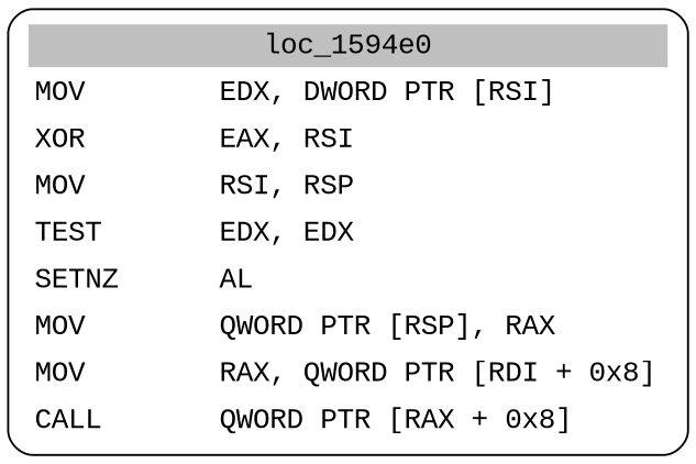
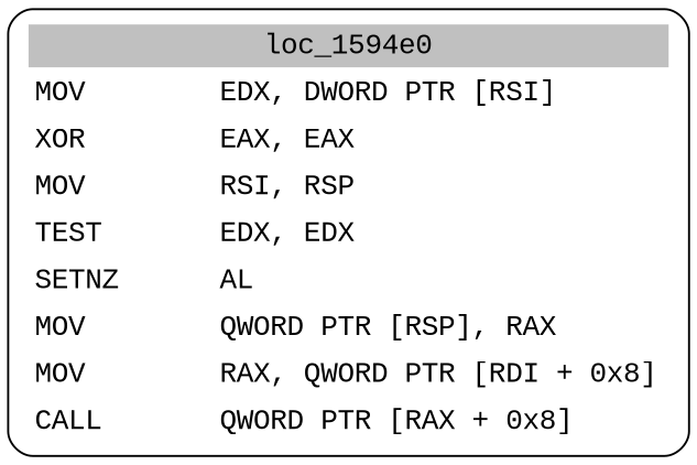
  digraph {
-   n1 [fontname="Courier New" label=<<table border="0" cellborder="0" cellpadding="3"><tr><td align="center" colspan="2" bgcolor="grey">loc_1594e0</td></tr><tr><td align="left">MOV        EDX, DWORD PTR [RSI]</td></tr><tr><td align="left">XOR        EAX, RSI</td></tr><tr><td align="left">MOV        RSI, RSP</td></tr><tr><td align="left">TEST       EDX, EDX</td></tr><tr><td align="left">SETNZ      AL</td></tr><tr><td align="left">MOV        QWORD PTR [RSP], RAX</td></tr><tr><td align="left">MOV        RAX, QWORD PTR [RDI + 0x8]</td></tr><tr><td align="left">CALL       QWORD PTR [RAX + 0x8]</td></tr></table>> shape=Mrecord]
+   n1 [fontname="Courier New" label=<<table border="0" cellborder="0" cellpadding="3"><tr><td align="center" colspan="2" bgcolor="grey">loc_1594e0</td></tr><tr><td align="left">MOV        EDX, DWORD PTR [RSI]</td></tr><tr><td align="left">XOR        EAX, EAX</td></tr><tr><td align="left">MOV        RSI, RSP</td></tr><tr><td align="left">TEST       EDX, EDX</td></tr><tr><td align="left">SETNZ      AL</td></tr><tr><td align="left">MOV        QWORD PTR [RSP], RAX</td></tr><tr><td align="left">MOV        RAX, QWORD PTR [RDI + 0x8]</td></tr><tr><td align="left">CALL       QWORD PTR [RAX + 0x8]</td></tr></table>> shape=Mrecord]
  }
